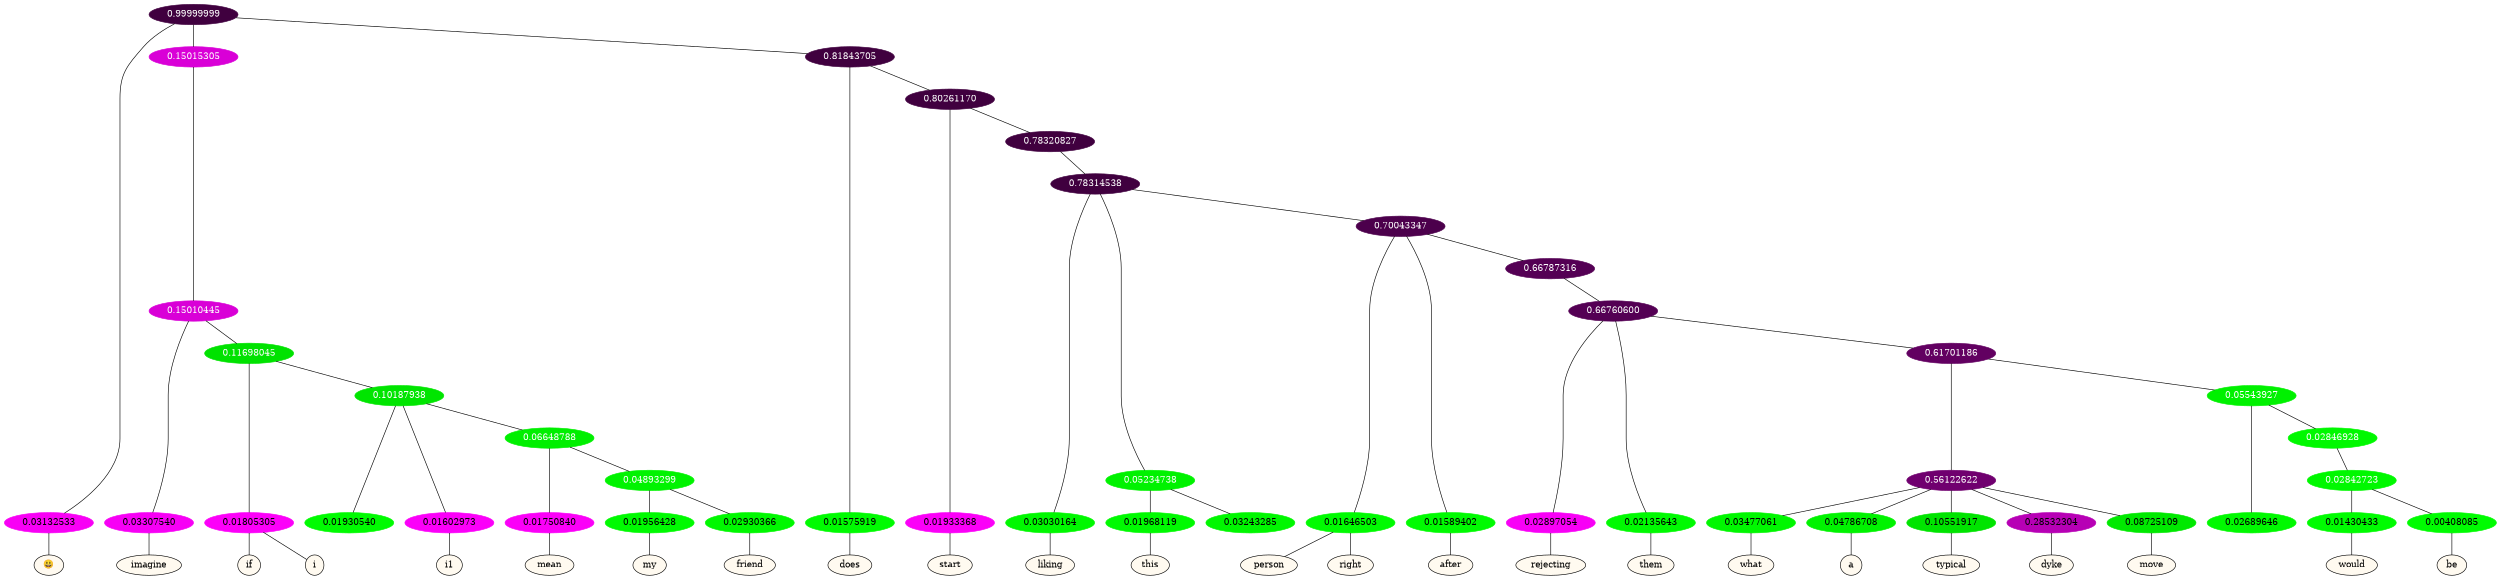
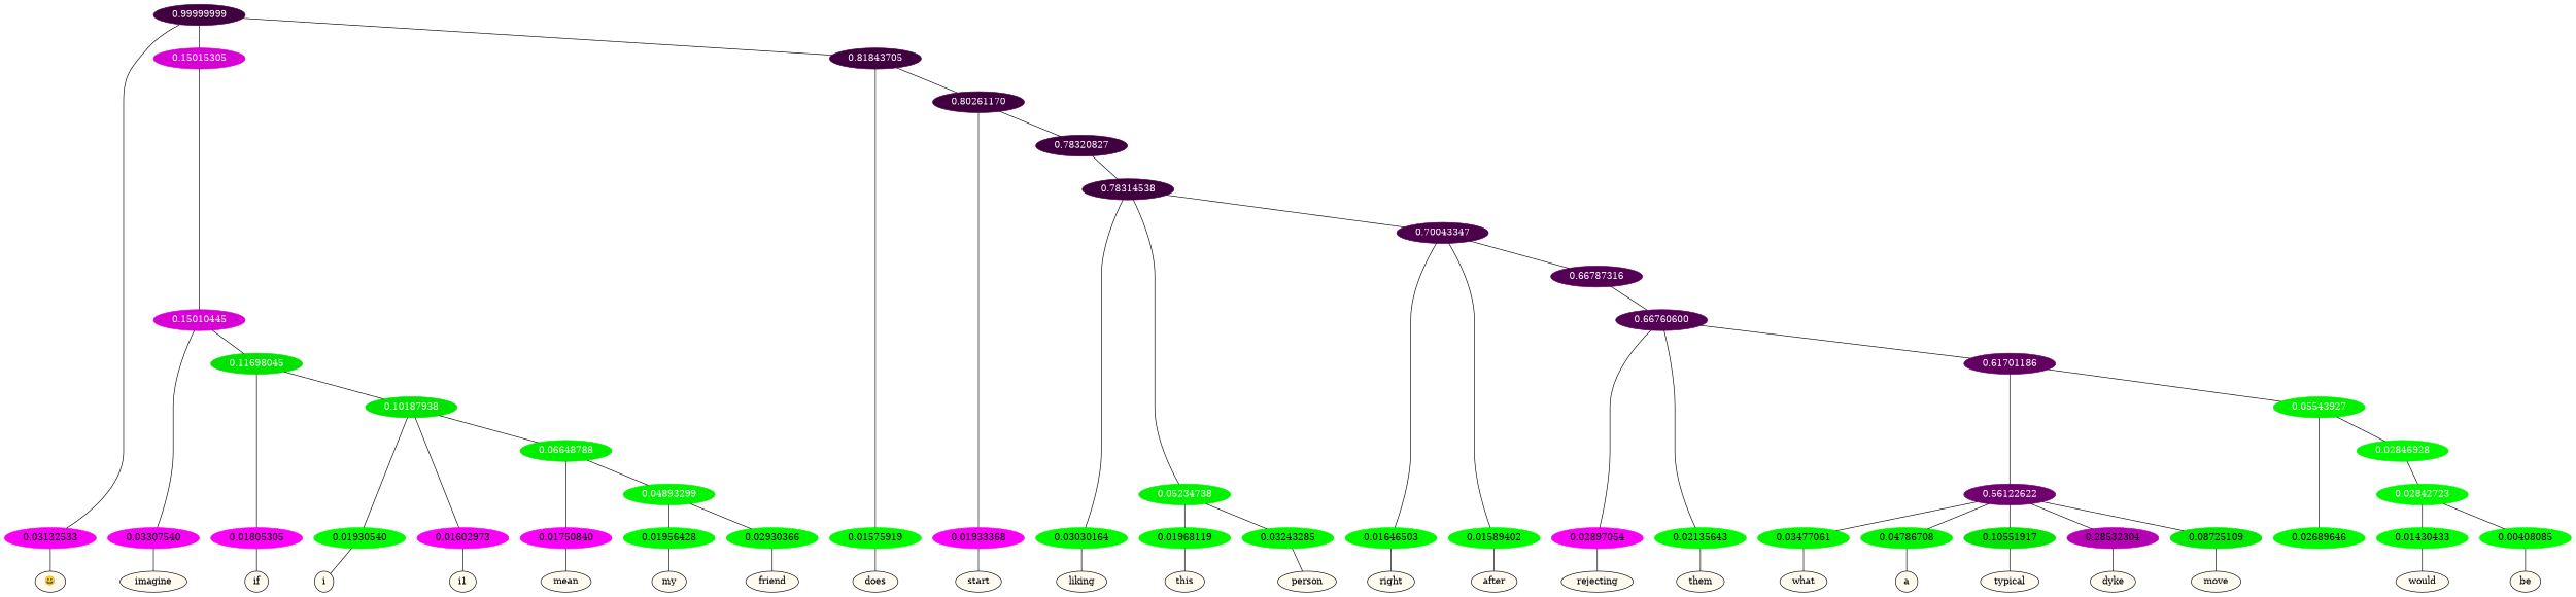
  graph {
    fontname="DejaVu Serif"
    node [color=black fontname="DejaVu Serif" format=png nodesep=0.001 ordering=out overlap_scaling=0.01 ranksep=0.001 style=filled fontcolor=black]
    edge [fontname="DejaVu Serif"]
    n1 [fillcolor=floralwhite height=0.15 label=imagine style="filled,solid" width=0.15 fontcolor=""]
    n2 [fillcolor=floralwhite height=0.15 label=if style="filled,solid" width=0.15 fontcolor=""]
    n3 [fillcolor=floralwhite height=0.15 label=i style="filled,solid" width=0.15 fontcolor=""]
    n4 [fillcolor=floralwhite height=0.15 label=i1 style="filled,solid" width=0.15 fontcolor=""]
    n5 [fillcolor=floralwhite height=0.15 label=mean style="filled,solid" width=0.15 fontcolor=""]
    n6 [fillcolor=floralwhite height=0.15 label=my style="filled,solid" width=0.15 fontcolor=""]
    n7 [fillcolor=floralwhite height=0.15 label=friend style="filled,solid" width=0.15 fontcolor=""]
    n8 [fillcolor=floralwhite height=0.15 label=does style="filled,solid" width=0.15 fontcolor=""]
    n9 [fillcolor=floralwhite height=0.15 label=start style="filled,solid" width=0.15 fontcolor=""]
    n10 [fillcolor=floralwhite height=0.15 label=liking style="filled,solid" width=0.15 fontcolor=""]
    n11 [fillcolor=floralwhite height=0.15 label=this style="filled,solid" width=0.15 fontcolor=""]
    n12 [fillcolor=floralwhite height=0.15 label=person style="filled,solid" width=0.15 fontcolor=""]
    n13 [fillcolor=floralwhite height=0.15 label=right style="filled,solid" width=0.15 fontcolor=""]
    n14 [fillcolor=floralwhite height=0.15 label=after style="filled,solid" width=0.15 fontcolor=""]
    n15 [fillcolor=floralwhite height=0.15 label=rejecting style="filled,solid" width=0.15 fontcolor=""]
    n16 [fillcolor=floralwhite height=0.15 label=them style="filled,solid" width=0.15 fontcolor=""]
    n17 [fillcolor=floralwhite height=0.15 label=what style="filled,solid" width=0.15 fontcolor=""]
    n18 [fillcolor=floralwhite height=0.15 label=a style="filled,solid" width=0.15 fontcolor=""]
    n19 [fillcolor=floralwhite height=0.15 label=typical style="filled,solid" width=0.15 fontcolor=""]
    n20 [fillcolor=floralwhite height=0.15 label=dyke style="filled,solid" width=0.15 fontcolor=""]
    n21 [fillcolor=floralwhite height=0.15 label=move style="filled,solid" width=0.15 fontcolor=""]
    n22 [fillcolor=floralwhite height=0.15 label=would style="filled,solid" width=0.15 fontcolor=""]
    n23 [fillcolor=floralwhite height=0.15 label=be style="filled,solid" width=0.15 fontcolor=""]
    n24 [fillcolor=floralwhite height=0.15 label="😃" style="filled,solid" width=0.15 fontcolor=""]
    n25 [color="0.835 1.000 0.967" height=0.15 label=0.03307540 width=0.15]
    n26 [color="0.835 1.000 0.985" height=0.15 label=0.01805305 width=0.15]
    n27 [color="0.334 1.000 0.981" height=0.15 label=0.01930540 width=0.15]
    n28 [color="0.835 1.000 0.984" height=0.15 label=0.01602973 width=0.15]
    n29 [color="0.835 1.000 0.982" height=0.15 label=0.01750840 width=0.15]
    n30 [color="0.334 1.000 0.980" height=0.15 label=0.01956428 width=0.15]
    n31 [color="0.334 1.000 0.971" height=0.15 label=0.02930366 width=0.15]
    n32 [color="0.334 1.000 0.984" height=0.15 label=0.01575919 width=0.15]
    n33 [color="0.835 1.000 0.981" height=0.15 label=0.01933368 width=0.15]
    n34 [color="0.334 1.000 0.970" height=0.15 label=0.03030164 width=0.15]
    n35 [color="0.334 1.000 0.980" height=0.15 label=0.01968119 width=0.15]
    n36 [color="0.334 1.000 0.968" height=0.15 label=0.03243285 width=0.15]
    n37 [color="0.334 1.000 0.984" height=0.15 label=0.01646503 width=0.15]
    n38 [color="0.334 1.000 0.984" height=0.15 label=0.01589402 width=0.15]
    n39 [color="0.835 1.000 0.971" height=0.15 label=0.02897054 width=0.15]
    n40 [color="0.334 1.000 0.979" height=0.15 label=0.02135643 width=0.15]
    n41 [color="0.334 1.000 0.965" height=0.15 label=0.03477061 width=0.15]
    n42 [color="0.334 1.000 0.952" height=0.15 label=0.04786708 width=0.15]
    n43 [color="0.334 1.000 0.894" height=0.15 label=0.10551917 width=0.15]
    n44 [color="0.835 1.000 0.715" height=0.15 label=0.28532304 width=0.15]
    n45 [color="0.334 1.000 0.913" height=0.15 label=0.08725109 width=0.15]
    n46 [color="0.334 1.000 0.973" height=0.15 label=0.02689646 width=0.15]
    n47 [color="0.334 1.000 0.986" height=0.15 label=0.01430433 width=0.15]
    n48 [color="0.334 1.000 0.986" height=0.15 label=0.00408085 width=0.15]
    n49 [color="0.835 1.000 0.969" height=0.15 label=0.03132533 width=0.15]
    n50 [color="0.835 1.000 0.250" fontcolor=grey99 height=0.15 label=0.99999999 width=0.15]
    n51 [color="0.835 1.000 0.850" fontcolor=grey99 height=0.15 label=0.15015305 width=0.15]
    n52 [color="0.835 1.000 0.250" fontcolor=grey99 height=0.15 label=0.81843705 width=0.15]
    n53 [color="0.835 1.000 0.850" fontcolor=grey99 height=0.15 label=0.15010445 width=0.15]
    n54 [color="0.835 1.000 0.250" fontcolor=grey99 height=0.15 label=0.80261170 width=0.15]
    n55 [color="0.334 1.000 0.883" fontcolor=grey99 height=0.15 label=0.11698045 width=0.15]
    n56 [color="0.835 1.000 0.250" fontcolor=grey99 height=0.15 label=0.78320827 width=0.15]
    n57 [color="0.334 1.000 0.898" fontcolor=grey99 height=0.15 label=0.10187938 width=0.15]
    n58 [color="0.835 1.000 0.250" fontcolor=grey99 height=0.15 label=0.78314538 width=0.15]
    n59 [color="0.334 1.000 0.934" fontcolor=grey99 height=0.15 label=0.06648788 width=0.15]
    n60 [color="0.334 1.000 0.948" fontcolor=grey99 height=0.15 label=0.05234738 width=0.15]
    n61 [color="0.835 1.000 0.300" fontcolor=grey99 height=0.15 label=0.70043347 width=0.15]
    n62 [color="0.334 1.000 0.951" fontcolor=grey99 height=0.15 label=0.04893299 width=0.15]
    n63 [color="0.835 1.000 0.332" fontcolor=grey99 height=0.15 label=0.66787316 width=0.15]
    n64 [color="0.835 1.000 0.332" fontcolor=grey99 height=0.15 label=0.66760600 width=0.15]
    n65 [color="0.835 1.000 0.383" fontcolor=grey99 height=0.15 label=0.61701186 width=0.15]
    n66 [color="0.835 1.000 0.439" fontcolor=grey99 height=0.15 label=0.56122622 width=0.15]
    n67 [color="0.334 1.000 0.945" fontcolor=grey99 height=0.15 label=0.05543927 width=0.15]
    n68 [color="0.334 1.000 0.972" fontcolor=grey99 height=0.15 label=0.02846928 width=0.15]
    n69 [color="0.334 1.000 0.972" fontcolor=grey99 height=0.15 label=0.02842723 width=0.15]
    subgraph sub_1 {
      rank=same
      n1
      n2
      n3
      n4
      n5
      n6
      n7
      n8
      n9
      n10
      n11
      n12
      n13
      n14
      n15
      n16
      n17
      n18
      n19
      n20
      n21
      n22
      n23
      n24
    }
    subgraph sub_2 {
      rank=same
      n25
      n26
      n27
      n28
      n29
      n30
      n31
      n32
      n33
      n34
      n35
      n36
      n37
      n38
      n39
      n40
      n41
      n42
      n43
      n44
      n45
      n46
      n47
      n48
      n49
    }
    n25 -- n1
    n26 -- n2
-   n26 -- n3
+   n27 -- n3
    n28 -- n4
    n29 -- n5
    n30 -- n6
    n31 -- n7
    n32 -- n8
    n33 -- n9
    n34 -- n10
    n35 -- n11
-   n37 -- n12
+   n36 -- n12
    n37 -- n13
    n38 -- n14
    n39 -- n15
    n40 -- n16
    n41 -- n17
    n42 -- n18
    n43 -- n19
    n44 -- n20
    n45 -- n21
    n47 -- n22
    n48 -- n23
    n49 -- n24
    n50 -- n49
    n50 -- n51
    n50 -- n52
    n51 -- n53
    n52 -- n32
    n52 -- n54
    n53 -- n25
    n53 -- n55
    n54 -- n33
    n54 -- n56
    n55 -- n26
    n55 -- n57
    n56 -- n58
    n57 -- n27
    n57 -- n28
    n57 -- n59
    n58 -- n34
    n58 -- n60
    n58 -- n61
    n59 -- n29
    n59 -- n62
    n60 -- n35
    n60 -- n36
    n61 -- n37
    n61 -- n38
    n61 -- n63
    n62 -- n30
    n62 -- n31
    n63 -- n64
    n64 -- n39
    n64 -- n40
    n64 -- n65
    n65 -- n66
    n65 -- n67
    n66 -- n41
    n66 -- n42
    n66 -- n43
    n66 -- n44
    n66 -- n45
    n67 -- n46
    n67 -- n68
    n68 -- n69
    n69 -- n47
    n69 -- n48
  }
